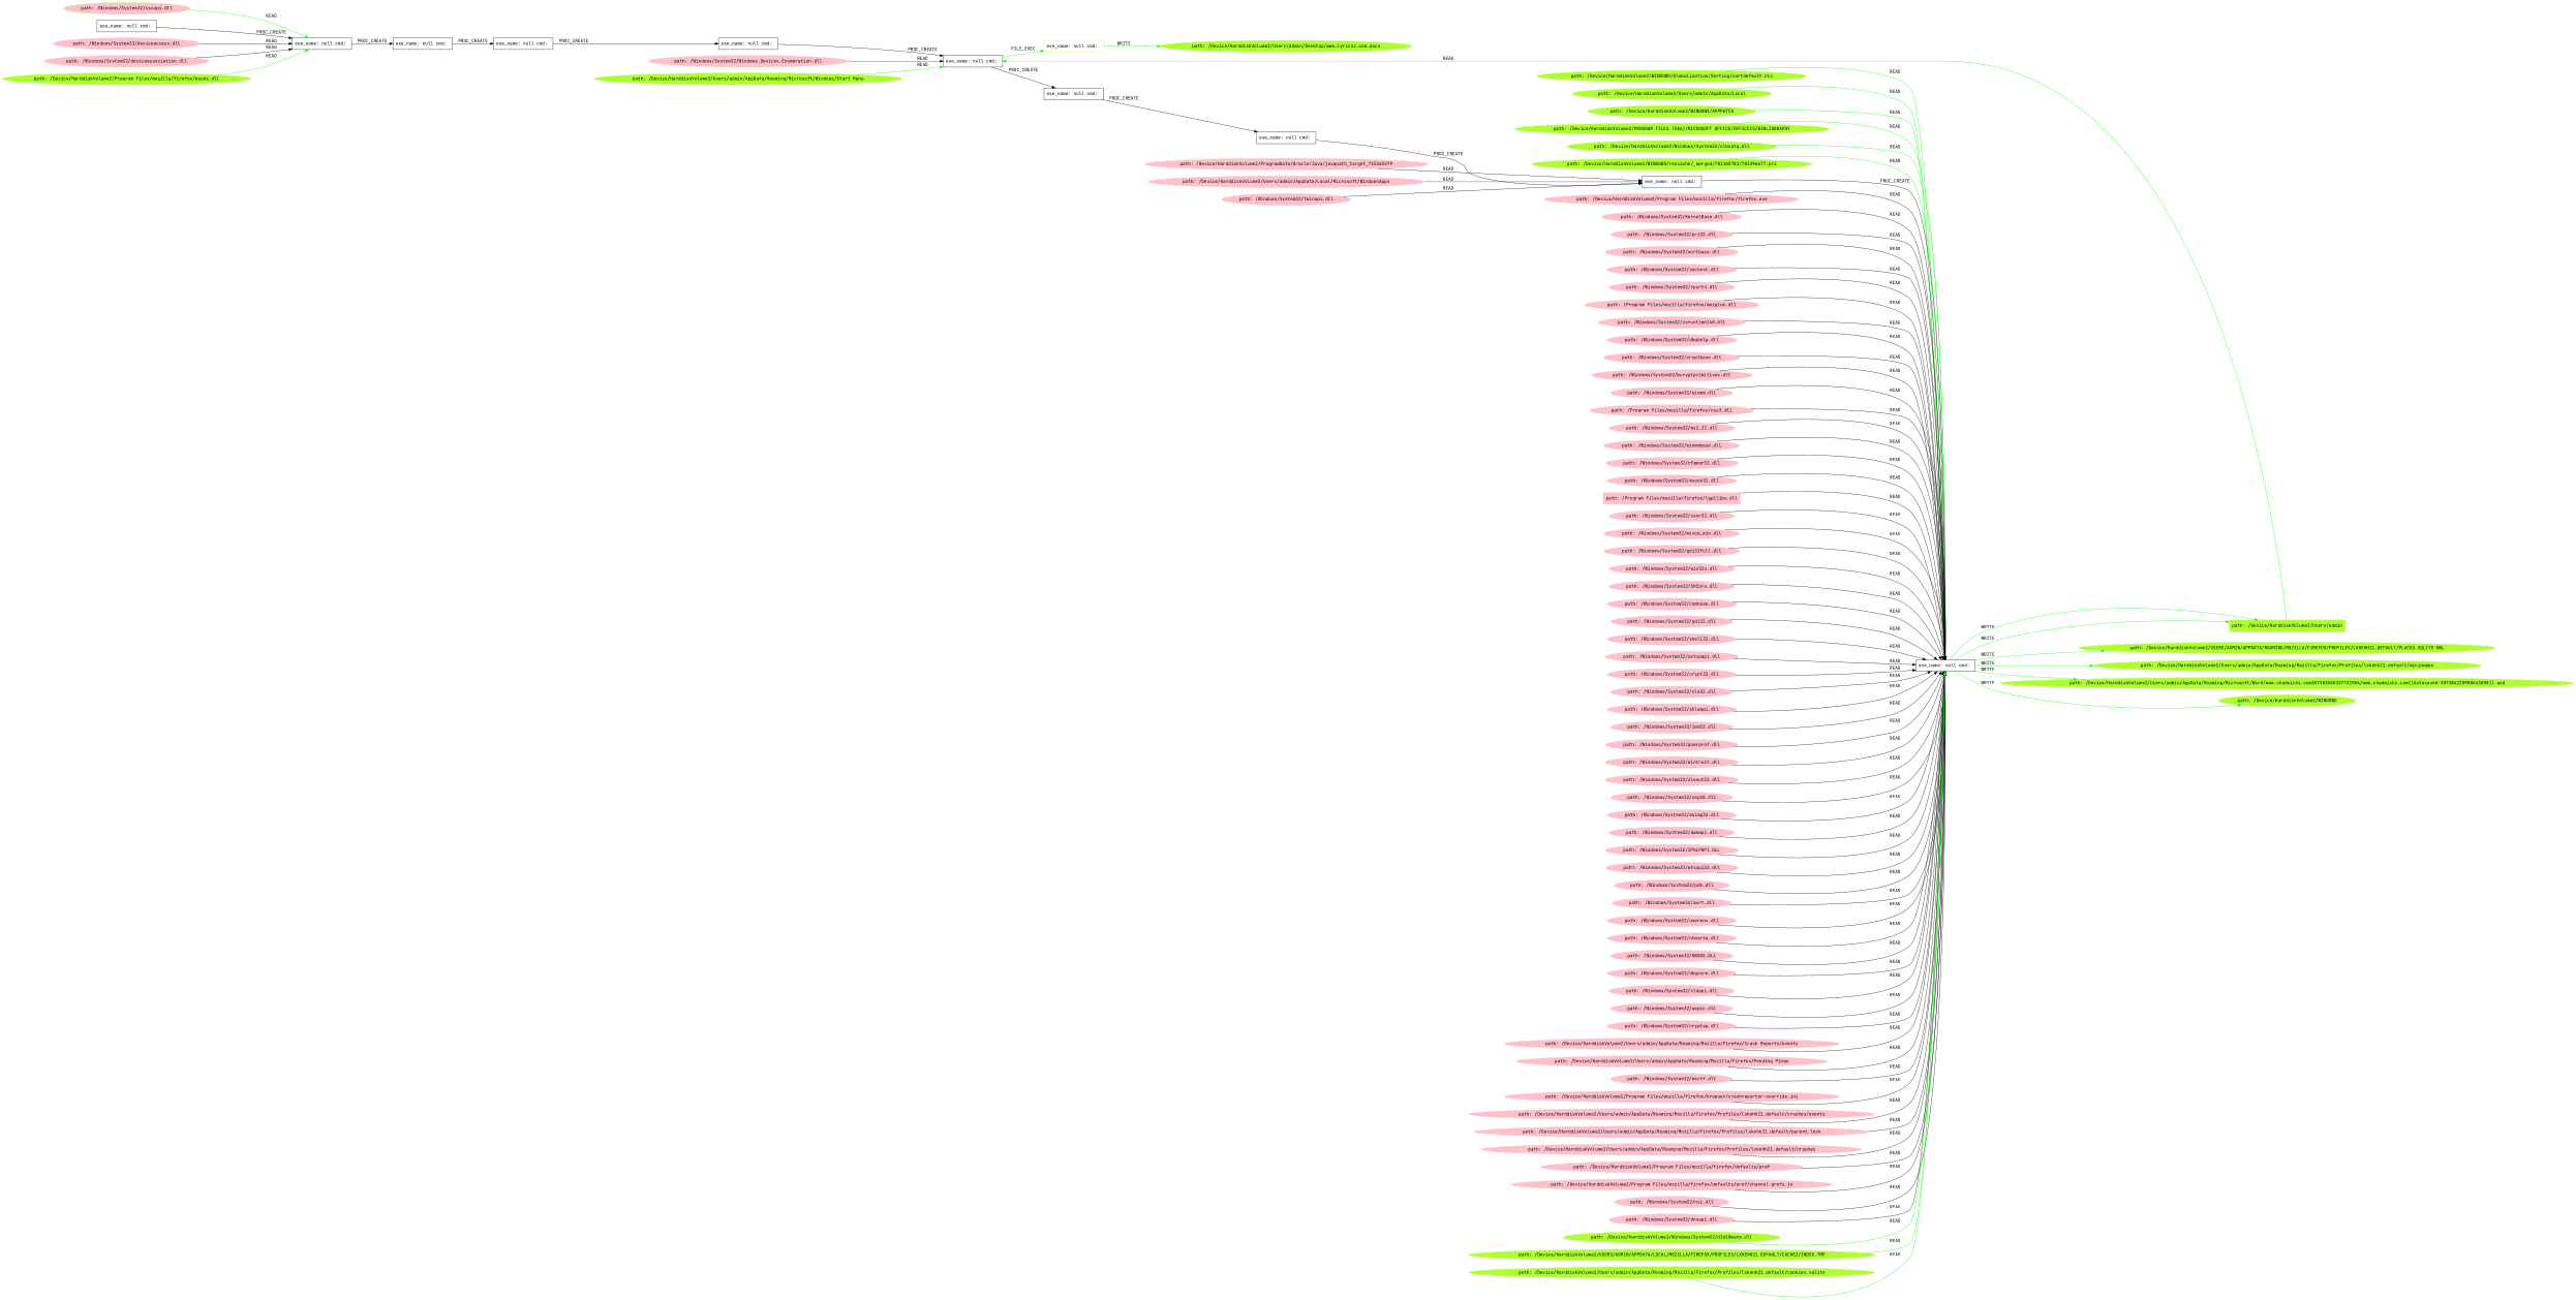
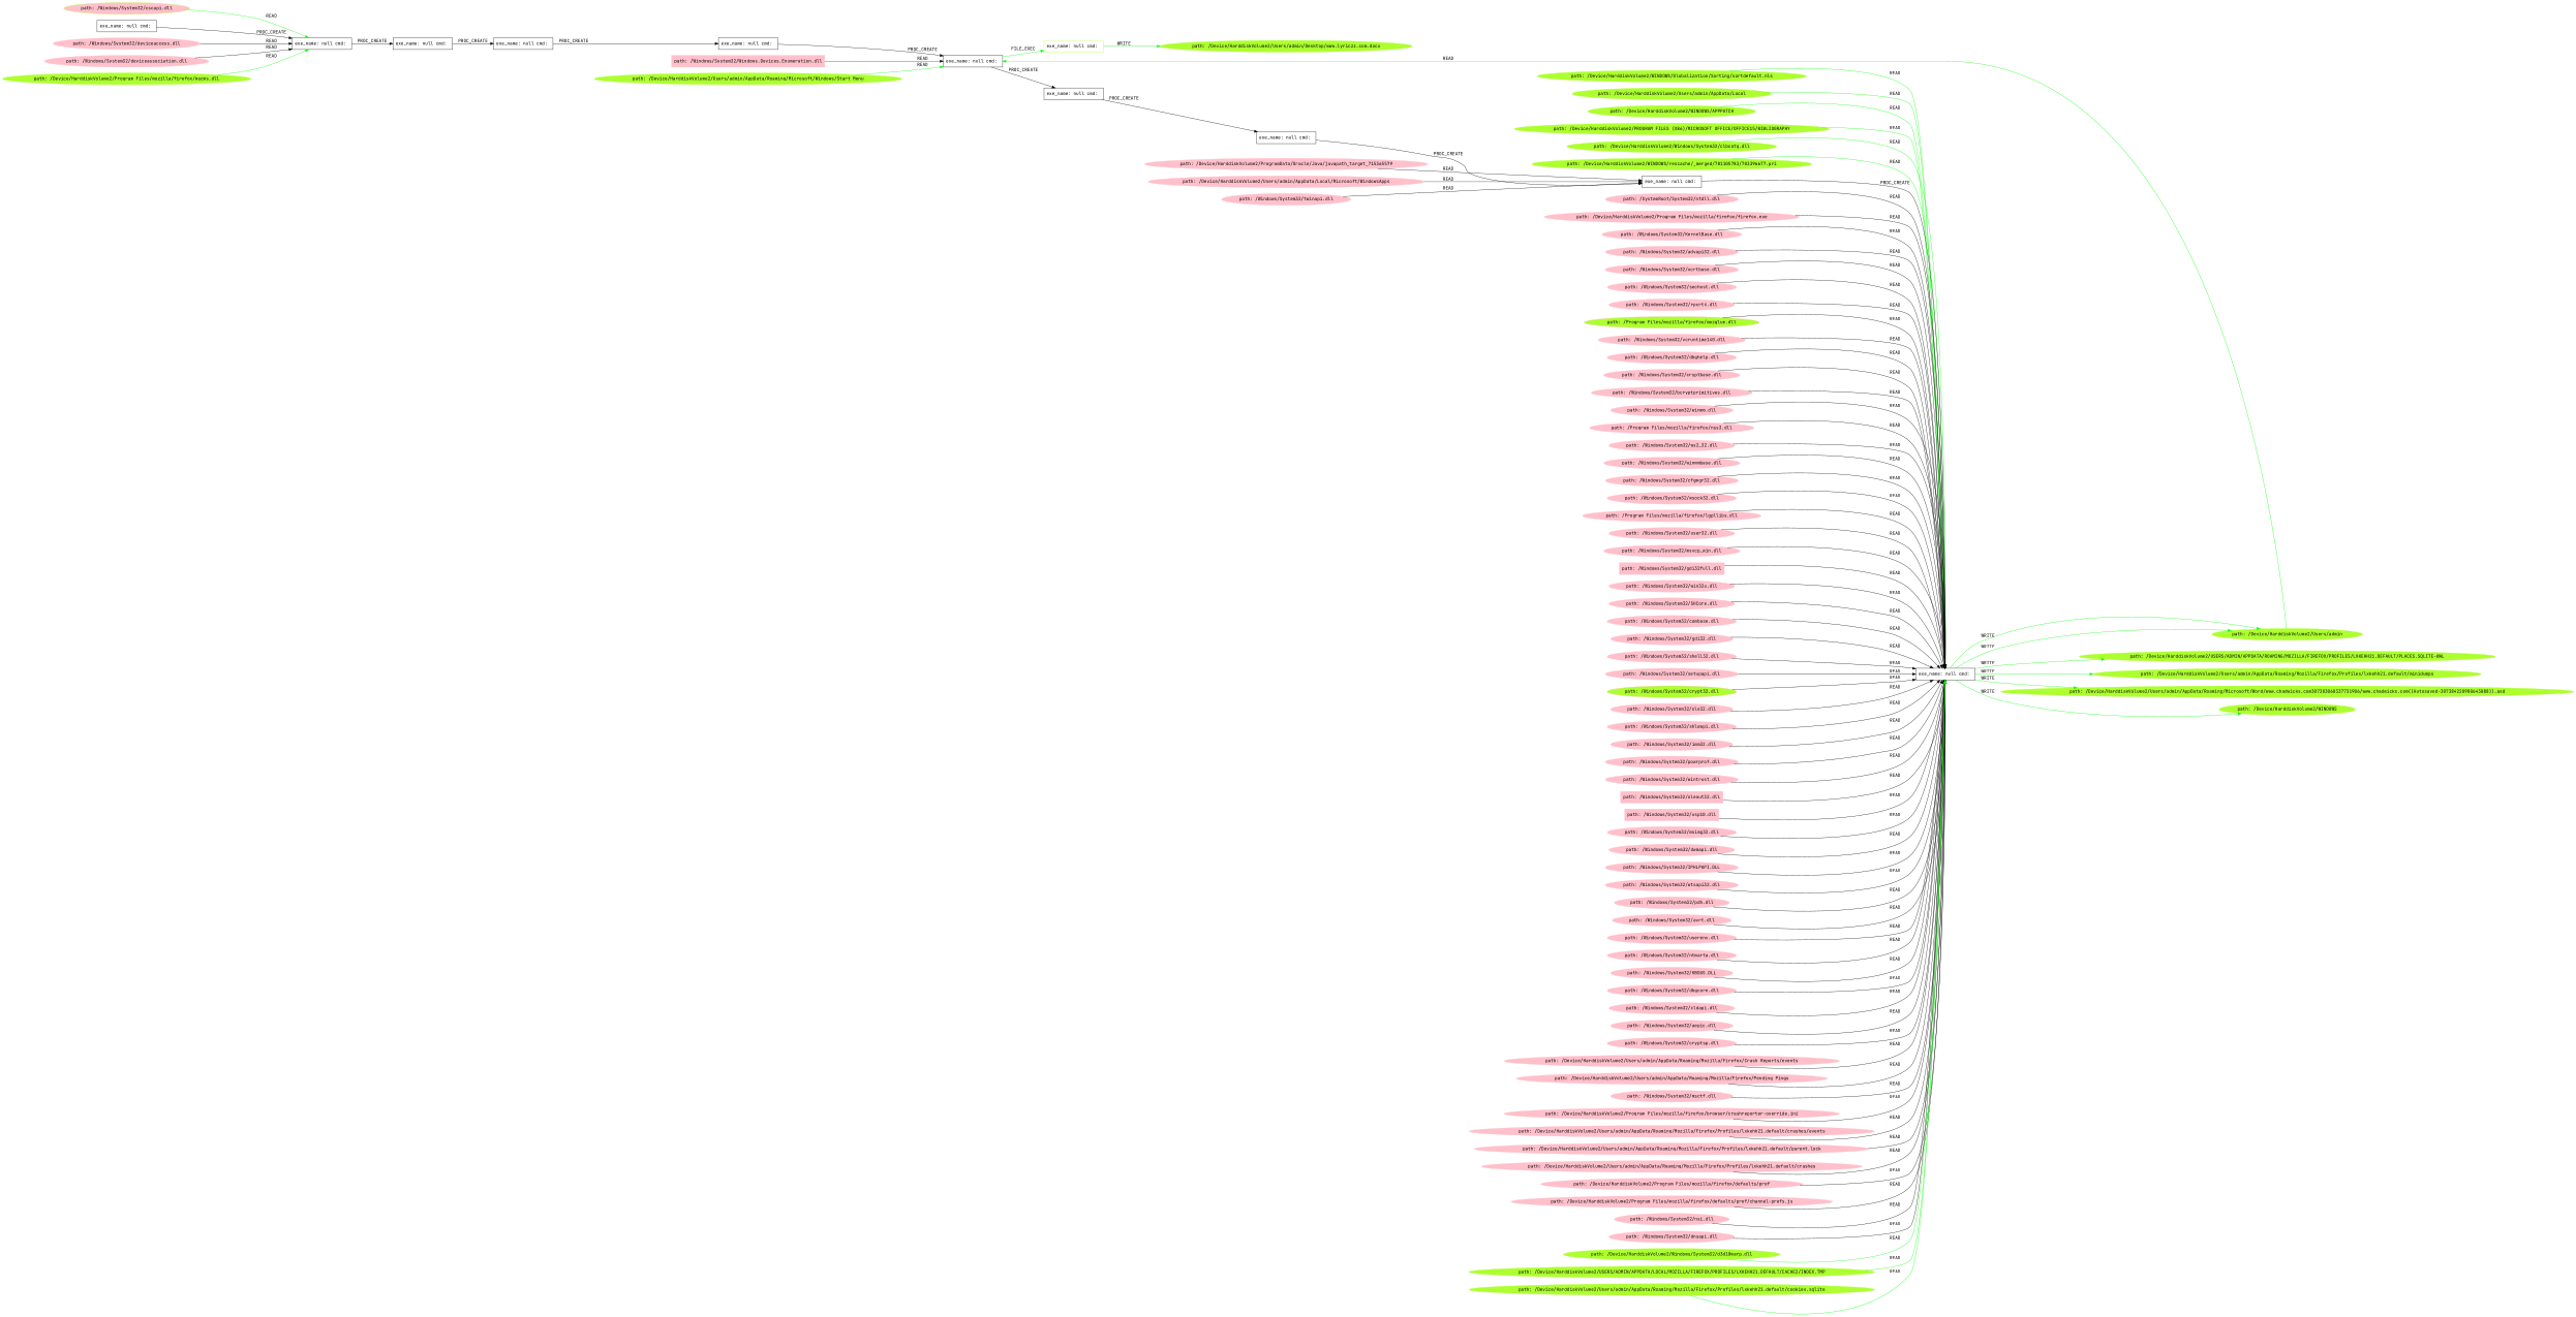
  digraph {
    fontname="JetBrains Mono"
    rankdir=LR
    node [color=pink fontname="JetBrains Mono" shape=oval style=filled]
    edge [color=black fontname="JetBrains Mono"]
    n1 [color=black label="exe_name: null cmd: " shape=box style=solid]
    n2 [color=greenyellow label="exe_name: null cmd: " shape=box style=solid]
    n3 [color=black label="exe_name: null cmd: " shape=box style=solid]
    n4 [color=greenyellow label="path: /Device/HarddiskVolume2/Users/admin/Desktop/www.lyriczz.com.docx"]
    n5 [color=black label="exe_name: null cmd: " shape=box style=solid]
-   n6 [color=greenyellow label="path: /Device/HarddiskVolume2/Users/admin" shape=box]
+   n6 [color=greenyellow label="path: /Device/HarddiskVolume2/Users/admin"]
    n7 [color=greenyellow label="path: /Device/HarddiskVolume2/WINDOWS/Globalization/Sorting/sortdefault.nls"]
    n8 [color=black label="exe_name: null cmd: " shape=box style=solid]
    n9 [color=greenyellow label="path: /Device/HarddiskVolume2/USERS/ADMIN/APPDATA/ROAMING/MOZILLA/FIREFOX/PROFILES/LXKEHH21.DEFAULT/PLACES.SQLITE-WAL"]
    n10 [color=greenyellow label="path: /Device/HarddiskVolume2/Users/admin/AppData/Roaming/Mozilla/Firefox/Profiles/lxkehh21.default/minidumps"]
    n11 [color=greenyellow label="path: /Device/HarddiskVolume2/Users/admin/AppData/Roaming/Microsoft/Word/www.chadwicks.com307383060337731906/www.chadwicks.com((Autosaved-307384220980643088)).asd"]
    n12 [color=greenyellow label="path: /Device/HarddiskVolume2/WINDOWS"]
    n13 [color=greenyellow label="path: /Device/HarddiskVolume2/Users/admin/AppData/Local"]
    n14 [color=greenyellow label="path: /Device/HarddiskVolume2/WINDOWS/APPPATCH"]
    n15 [color=greenyellow label="path: /Device/HarddiskVolume2/PROGRAM FILES (X86)/MICROSOFT OFFICE/OFFICE15/BIBLIOGRAPHY"]
    n16 [color=greenyellow fillcolor=pink label="path: /Windows/System32/cscapi.dll"]
    n17 [color=black label="exe_name: null cmd: " shape=box style=solid]
    n18 [color=black label="exe_name: null cmd: " shape=box style=solid]
    n19 [color=black label="exe_name: null cmd: " shape=box style=solid]
    n20 [color=greenyellow label="path: /Device/HarddiskVolume2/Windows/System32/clbcatq.dll"]
    n21 [color=greenyellow label="path: /Device/HarddiskVolume2/WINDOWS/rescache/_merged/781105783/703396677.pri"]
    n22 [color=black label="exe_name: null cmd: " shape=box style=solid]
    n23 [label="path: /Windows/System32/deviceaccess.dll"]
    n24 [label="path: /Windows/System32/deviceassociation.dll"]
    n25 [color=black label="exe_name: null cmd: " shape=box style=solid]
-   n26 [label="path: /Windows/System32/Windows.Devices.Enumeration.dll"]
+   n26 [label="path: /Windows/System32/Windows.Devices.Enumeration.dll" shape=box]
    n27 [color=black label="exe_name: null cmd: " shape=box style=solid]
    n28 [label="path: /Device/HarddiskVolume2/ProgramData/Oracle/Java/javapath_target_715365579"]
    n29 [label="path: /Device/HarddiskVolume2/Users/admin/AppData/Local/Microsoft/WindowsApps"]
    n30 [label="path: /Windows/System32/twinapi.dll"]
+   n31 [label="path: /SystemRoot/System32/ntdll.dll"]
    n32 [label="path: /Device/HarddiskVolume2/Program Files/mozilla/firefox/firefox.exe"]
    n33 [label="path: /Windows/System32/KernelBase.dll"]
-   n34 [label="path: /Windows/System32/pri32.dll"]
+   n34 [label="path: /Windows/System32/advapi32.dll"]
    n35 [label="path: /Windows/System32/ucrtbase.dll"]
    n36 [label="path: /Windows/System32/sechost.dll"]
    n37 [label="path: /Windows/System32/rpcrt4.dll"]
-   n38 [label="path: /Program Files/mozilla/firefox/mozglue.dll"]
+   n38 [label="path: /Program Files/mozilla/firefox/mozglue.dll" fillcolor=greenyellow]
    n39 [label="path: /Windows/System32/vcruntime140.dll"]
    n40 [label="path: /Windows/System32/dbghelp.dll"]
    n41 [label="path: /Windows/System32/cryptbase.dll"]
    n42 [label="path: /Windows/System32/bcryptprimitives.dll"]
    n43 [label="path: /Windows/System32/winmm.dll"]
    n44 [label="path: /Program Files/mozilla/firefox/nss3.dll"]
    n45 [label="path: /Windows/System32/ws2_32.dll"]
    n46 [label="path: /Windows/System32/winmmbase.dll"]
    n47 [label="path: /Windows/System32/cfgmgr32.dll"]
    n48 [label="path: /Windows/System32/wsock32.dll"]
-   n49 [label="path: /Program Files/mozilla/firefox/lgpllibs.dll" shape=box]
+   n49 [label="path: /Program Files/mozilla/firefox/lgpllibs.dll"]
    n50 [label="path: /Windows/System32/user32.dll"]
    n51 [label="path: /Windows/System32/msvcp_win.dll"]
-   n52 [label="path: /Windows/System32/gdi32full.dll"]
+   n52 [label="path: /Windows/System32/gdi32full.dll" shape=box]
    n53 [label="path: /Windows/System32/win32u.dll"]
    n54 [label="path: /Windows/System32/SHCore.dll"]
    n55 [label="path: /Windows/System32/combase.dll"]
    n56 [label="path: /Windows/System32/gdi32.dll"]
    n57 [label="path: /Windows/System32/shell32.dll"]
    n58 [label="path: /Windows/System32/setupapi.dll"]
-   n59 [label="path: /Windows/System32/crypt32.dll"]
+   n59 [label="path: /Windows/System32/crypt32.dll" fillcolor=greenyellow]
    n60 [label="path: /Windows/System32/ole32.dll"]
    n61 [label="path: /Windows/System32/shlwapi.dll"]
    n62 [label="path: /Windows/System32/imm32.dll"]
    n63 [label="path: /Windows/System32/powrprof.dll"]
    n64 [label="path: /Windows/System32/wintrust.dll"]
-   n65 [label="path: /Windows/System32/oleaut32.dll"]
-   n66 [label="path: /Windows/System32/usp10.dll"]
+   n65 [label="path: /Windows/System32/oleaut32.dll" shape=box]
+   n66 [label="path: /Windows/System32/usp10.dll" shape=box]
    n67 [label="path: /Windows/System32/msimg32.dll"]
    n68 [label="path: /Windows/System32/dwmapi.dll"]
    n69 [label="path: /Windows/System32/IPHLPAPI.DLL"]
    n70 [label="path: /Windows/System32/wtsapi32.dll"]
    n71 [label="path: /Windows/System32/pdh.dll"]
    n72 [label="path: /Windows/System32/avrt.dll"]
    n73 [label="path: /Windows/System32/userenv.dll"]
    n74 [label="path: /Windows/System32/ntmarta.dll"]
    n75 [label="path: /Windows/System32/KBDUS.DLL"]
    n76 [label="path: /Windows/System32/dbgcore.dll"]
    n77 [label="path: /Windows/System32/cldapi.dll"]
    n78 [label="path: /Windows/System32/aepic.dll"]
    n79 [label="path: /Windows/System32/cryptsp.dll"]
    n80 [label="path: /Device/HarddiskVolume2/Users/admin/AppData/Roaming/Mozilla/Firefox/Crash Reports/events"]
    n81 [label="path: /Device/HarddiskVolume2/Users/admin/AppData/Roaming/Mozilla/Firefox/Pending Pings"]
    n82 [label="path: /Windows/System32/msctf.dll"]
    n83 [label="path: /Device/HarddiskVolume2/Program Files/mozilla/firefox/browser/crashreporter-override.ini"]
    n84 [label="path: /Device/HarddiskVolume2/Users/admin/AppData/Roaming/Mozilla/Firefox/Profiles/lxkehh21.default/crashes/events"]
    n85 [label="path: /Device/HarddiskVolume2/Users/admin/AppData/Roaming/Mozilla/Firefox/Profiles/lxkehh21.default/parent.lock"]
    n86 [label="path: /Device/HarddiskVolume2/Users/admin/AppData/Roaming/Mozilla/Firefox/Profiles/lxkehh21.default/crashes"]
    n87 [label="path: /Device/HarddiskVolume2/Program Files/mozilla/firefox/defaults/pref"]
    n88 [label="path: /Device/HarddiskVolume2/Program Files/mozilla/firefox/defaults/pref/channel-prefs.js"]
    n89 [label="path: /Windows/System32/nsi.dll"]
    n90 [label="path: /Windows/System32/dnsapi.dll"]
    n91 [color=greenyellow label="path: /Device/HarddiskVolume2/Users/admin/AppData/Roaming/Microsoft/Windows/Start Menu"]
    n92 [color=greenyellow label="path: /Device/HarddiskVolume2/Program Files/mozilla/firefox/mscms.dll"]
    n93 [color=greenyellow label="path: /Device/HarddiskVolume2/Windows/System32/d3d10warp.dll"]
    n94 [color=greenyellow label="path: /Device/HarddiskVolume2/USERS/ADMIN/APPDATA/LOCAL/MOZILLA/FIREFOX/PROFILES/LXKEHH21.DEFAULT/CACHE2/INDEX.TMP"]
    n95 [color=greenyellow label="path: /Device/HarddiskVolume2/Users/admin/AppData/Roaming/Mozilla/Firefox/Profiles/lxkehh21.default/cookies.sqlite"]
    n1 -> n2 [color=green label=FILE_EXEC]
    n1 -> n3 [label=PROC_CREATE]
    n2 -> n4 [color=green label=WRITE]
    n3 -> n5 [label=PROC_CREATE]
    n5 -> n27 [label=PROC_CREATE]
    n6 -> n1 [color=green label=READ]
    n7 -> n8 [color=green label=READ]
    n8 -> n6 [color=green label=WRITE]
    n8 -> n6 [color=green label=WRITE]
    n8 -> n9 [color=green label=WRITE]
    n8 -> n10 [color=green label=WRITE]
    n8 -> n11 [color=green label=WRITE]
    n8 -> n12 [color=green label=WRITE]
    n13 -> n8 [color=green label=READ]
    n14 -> n8 [color=green label=READ]
    n15 -> n8 [color=green label=READ]
    n16 -> n17 [color=green label=READ]
    n17 -> n18 [label=PROC_CREATE]
    n18 -> n19 [label=PROC_CREATE]
    n19 -> n25 [label=PROC_CREATE]
    n20 -> n8 [color=green label=READ]
    n21 -> n8 [color=green label=READ]
    n22 -> n17 [label=PROC_CREATE]
    n23 -> n17 [label=READ]
    n24 -> n17 [label=READ]
    n25 -> n1 [label=PROC_CREATE]
    n26 -> n1 [label=READ]
    n27 -> n8 [label=PROC_CREATE]
    n28 -> n27 [label=READ]
    n29 -> n27 [label=READ]
    n30 -> n27 [label=READ]
+   n31 -> n8 [label=READ]
    n32 -> n8 [label=READ]
    n33 -> n8 [label=READ]
    n34 -> n8 [label=READ]
    n35 -> n8 [label=READ]
    n36 -> n8 [label=READ]
    n37 -> n8 [label=READ]
    n38 -> n8 [label=READ]
    n39 -> n8 [label=READ]
    n40 -> n8 [label=READ]
    n41 -> n8 [label=READ]
    n42 -> n8 [label=READ]
    n43 -> n8 [label=READ]
    n44 -> n8 [label=READ]
    n45 -> n8 [label=READ]
    n46 -> n8 [label=READ]
    n47 -> n8 [label=READ]
    n48 -> n8 [label=READ]
    n49 -> n8 [label=READ]
    n50 -> n8 [label=READ]
    n51 -> n8 [label=READ]
    n52 -> n8 [label=READ]
    n53 -> n8 [label=READ]
    n54 -> n8 [label=READ]
    n55 -> n8 [label=READ]
    n56 -> n8 [label=READ]
    n57 -> n8 [label=READ]
    n58 -> n8 [label=READ]
    n59 -> n8 [label=READ]
    n60 -> n8 [label=READ]
    n61 -> n8 [label=READ]
    n62 -> n8 [label=READ]
    n63 -> n8 [label=READ]
    n64 -> n8 [label=READ]
    n65 -> n8 [label=READ]
    n66 -> n8 [label=READ]
    n67 -> n8 [label=READ]
    n68 -> n8 [label=READ]
    n69 -> n8 [label=READ]
    n70 -> n8 [label=READ]
    n71 -> n8 [label=READ]
    n72 -> n8 [label=READ]
    n73 -> n8 [label=READ]
    n74 -> n8 [label=READ]
    n75 -> n8 [label=READ]
    n76 -> n8 [label=READ]
    n77 -> n8 [label=READ]
    n78 -> n8 [label=READ]
    n79 -> n8 [label=READ]
    n80 -> n8 [label=READ]
    n81 -> n8 [label=READ]
    n82 -> n8 [label=READ]
    n83 -> n8 [label=READ]
    n84 -> n8 [label=READ]
    n85 -> n8 [label=READ]
    n86 -> n8 [label=READ]
    n87 -> n8 [label=READ]
    n88 -> n8 [label=READ]
    n89 -> n8 [label=READ]
    n90 -> n8 [label=READ]
    n91 -> n1 [color=green label=READ]
    n92 -> n17 [color=green label=READ]
    n93 -> n8 [color=green label=READ]
    n94 -> n8 [color=green label=READ]
    n95 -> n8 [color=green label=READ]
  }
